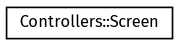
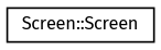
  digraph {
    rankdir=TB
    fontname="Fira Sans"
-   n1 [color=black fillcolor=white fontname="Fira Sans" fontsize=10 height=0.2 label="Controllers::Screen" shape=record style=filled width=0.4]
+   n1 [color=black fillcolor=white fontname="Fira Sans" fontsize=10 height=0.2 label="Screen::Screen" shape=record style=filled width=0.4]
  }
